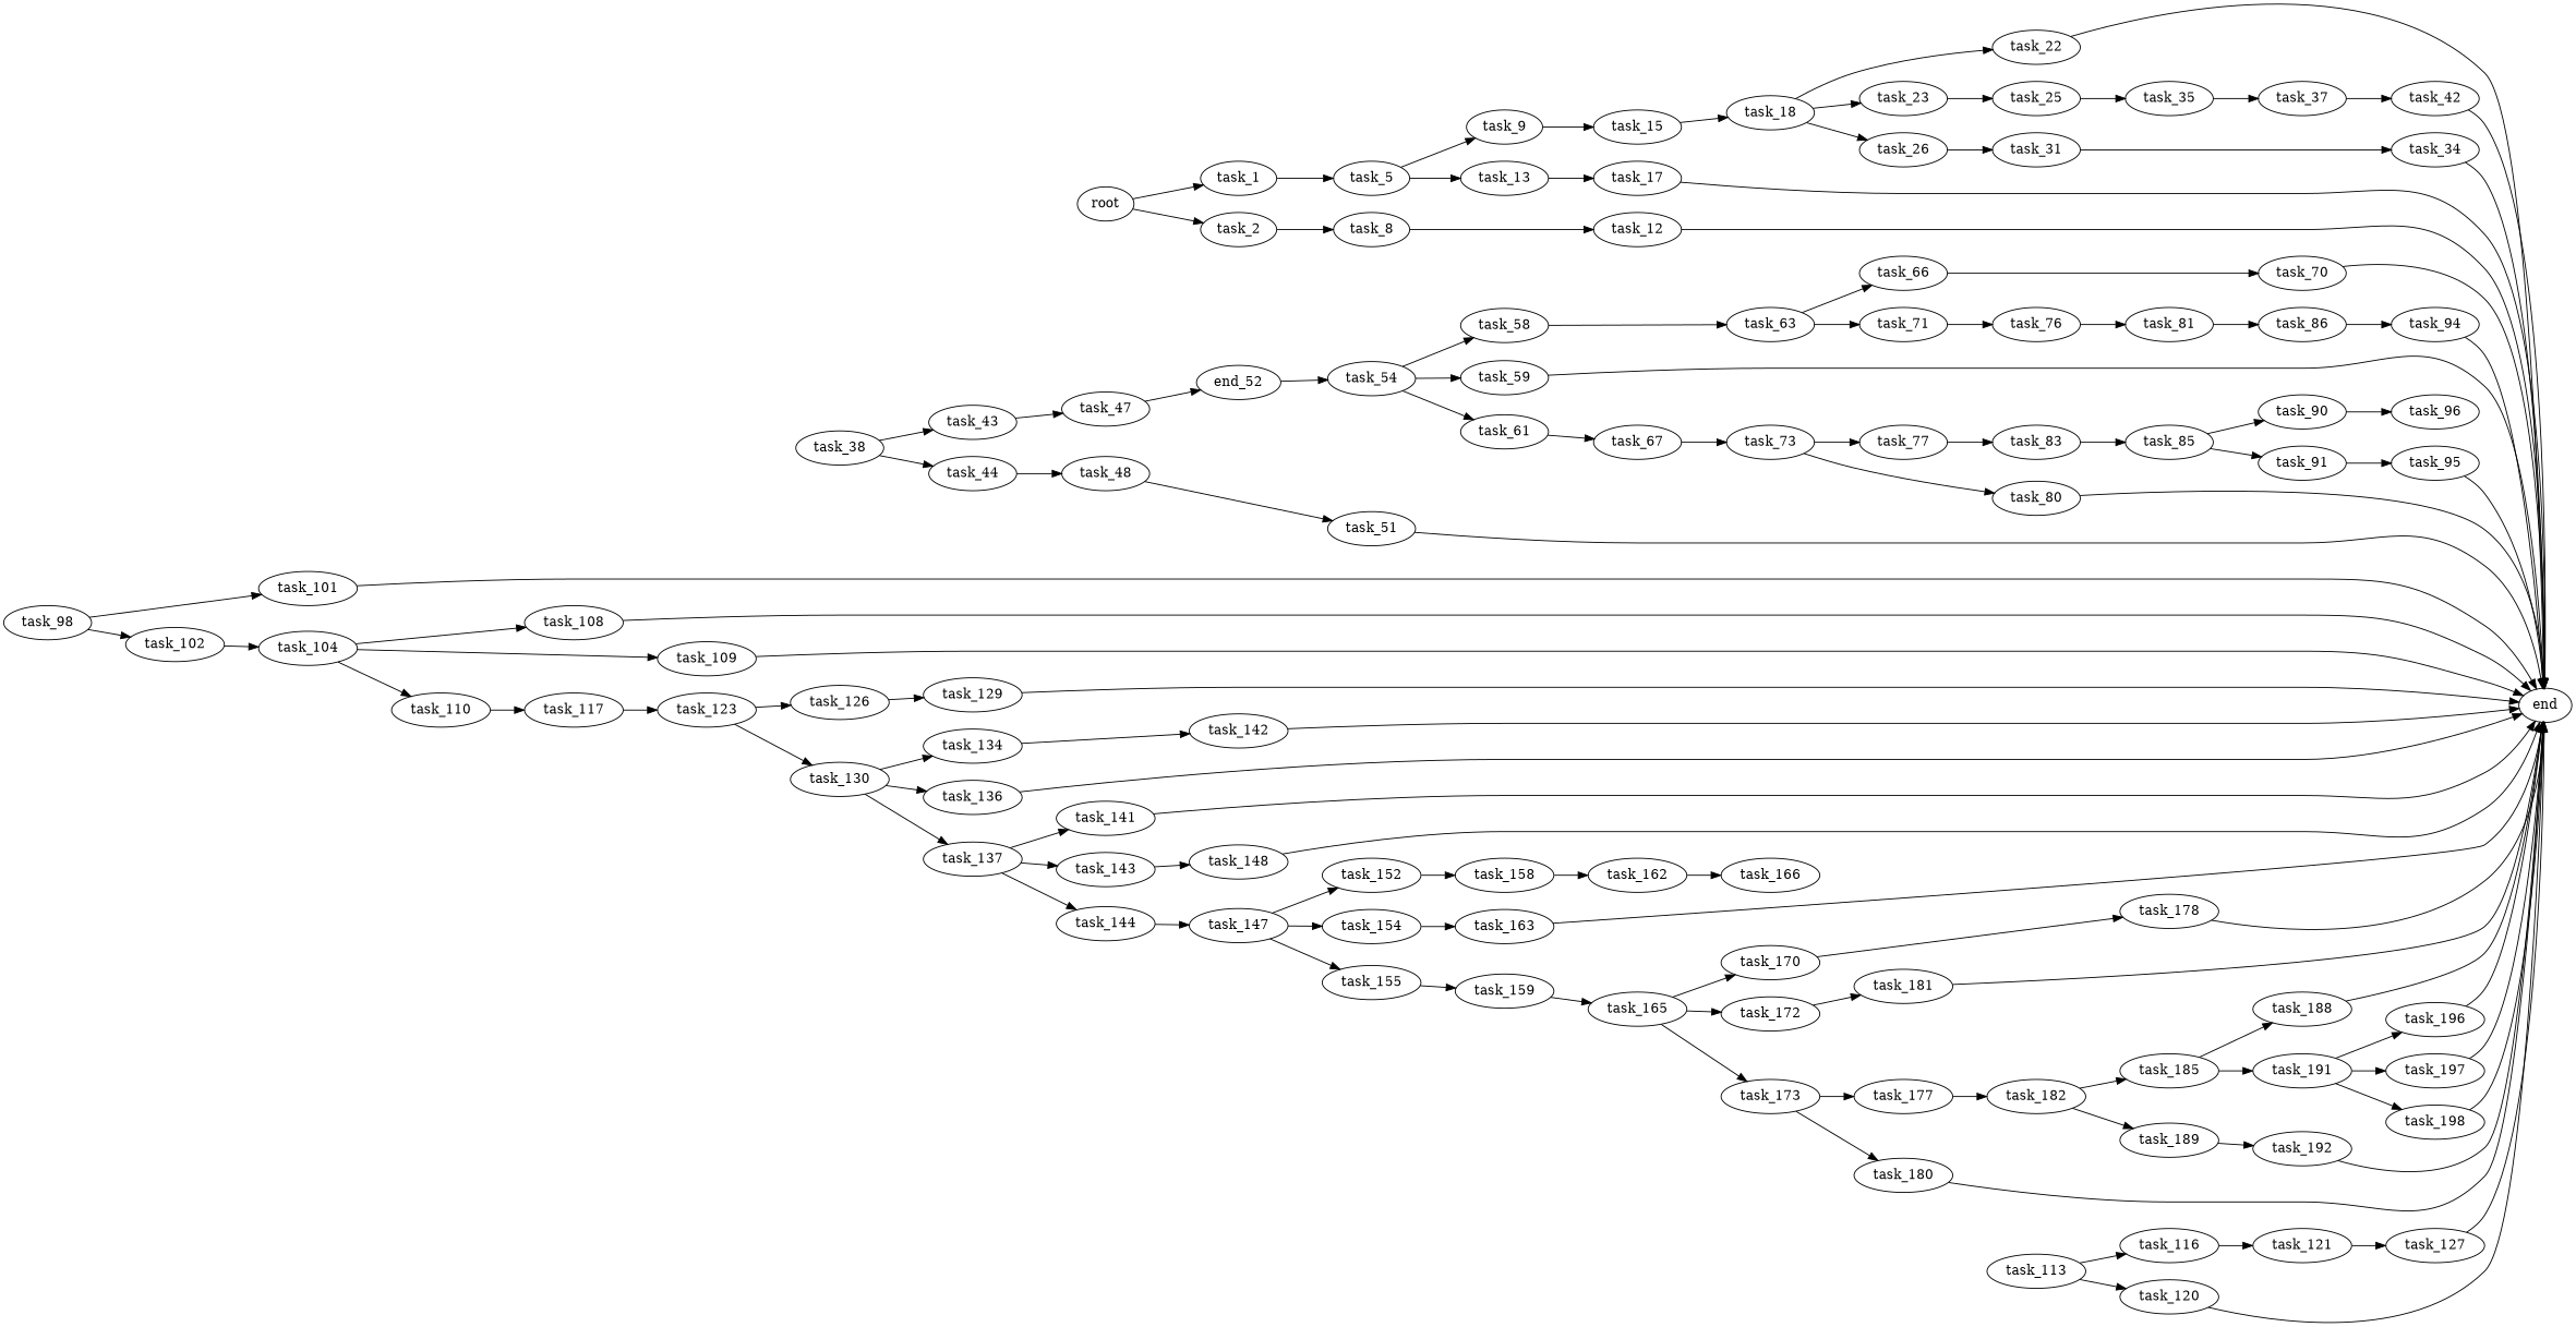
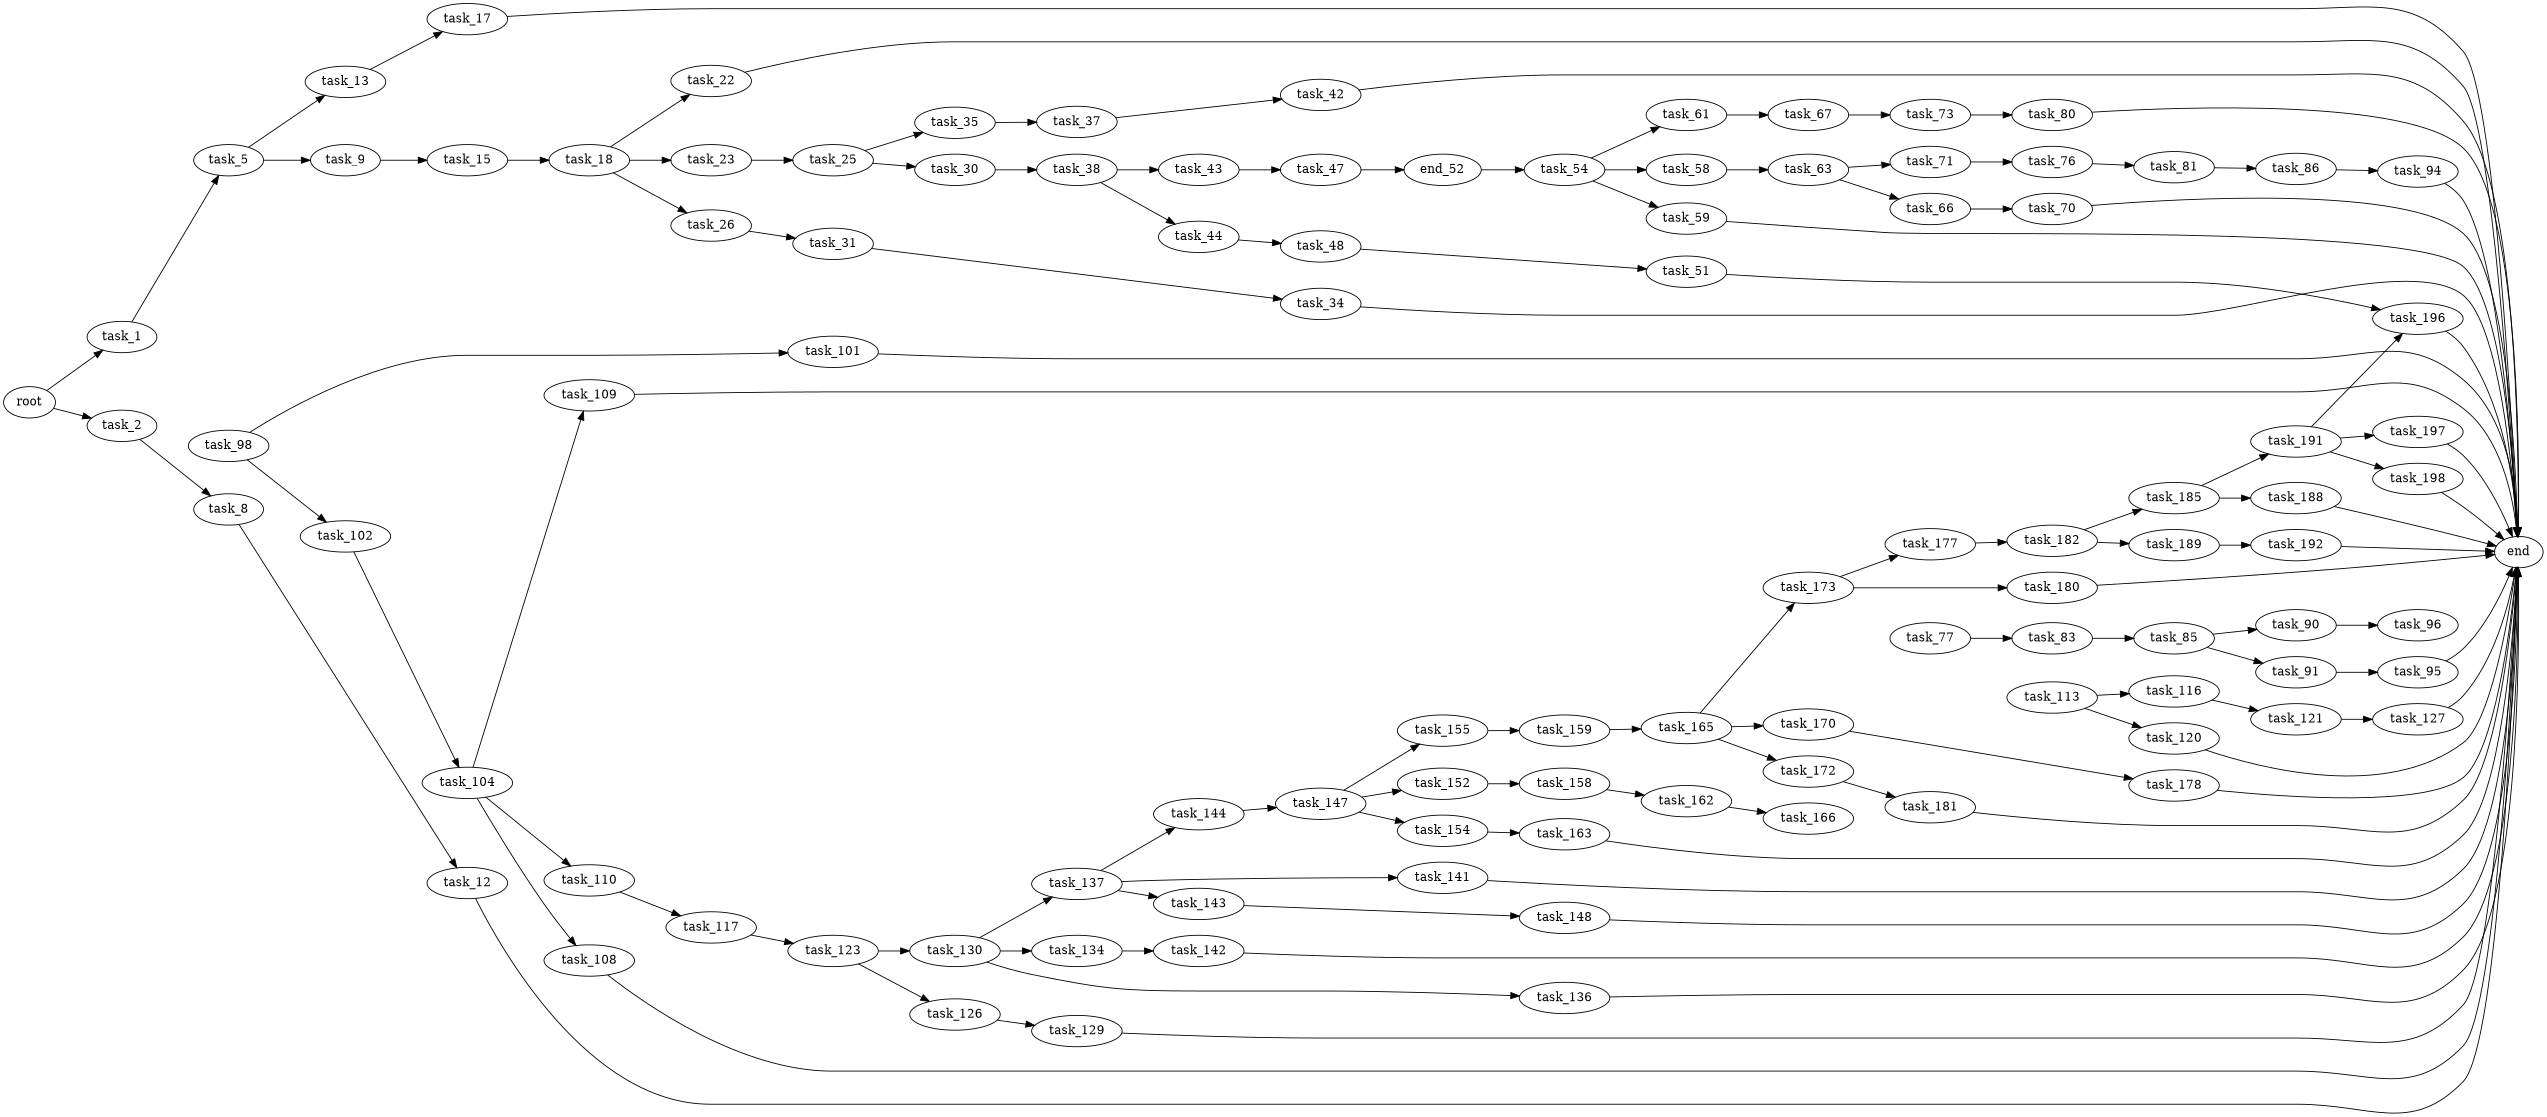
  digraph {
    rankdir=LR
    root
    task_1
    task_2
    task_5
    task_8
    task_9
    task_13
    task_12
    task_15
    task_17
    end
    task_18
    task_22
    task_23
    task_26
    task_25
    task_31
+   task_30
    task_35
    task_38
    task_37
    task_34
    task_43
    task_44
    task_42
    task_47
    task_48
    n28 [label=end_52]
    task_51
    task_54
    task_58
    task_59
    task_61
    task_63
    task_67
    task_66
    task_71
    task_73
    task_70
    task_76
    task_77
    task_80
    task_81
    task_83
    task_86
    task_85
    task_94
    task_90
    task_91
    task_96
    task_95
    task_98
    task_101
    task_102
    task_104
    task_108
    task_109
    task_110
    task_117
    task_113
    task_116
    task_120
    task_123
    task_121
    task_127
    task_126
    task_130
    task_129
    task_134
    task_136
    task_137
    task_142
    task_141
    task_143
    task_144
    task_148
    task_147
    task_152
    task_154
    task_155
    task_158
    task_163
    task_159
    task_162
    task_165
    task_166
    task_170
    task_172
    task_173
    task_178
    task_181
    task_177
    task_180
    task_182
    task_185
    task_189
    task_188
    task_191
    task_192
    task_196
    task_197
    task_198
    root -> task_1
    root -> task_2
    task_1 -> task_5
    task_2 -> task_8
    task_5 -> task_9
    task_5 -> task_13
    task_8 -> task_12
    task_9 -> task_15
    task_13 -> task_17
    task_12 -> end
    task_15 -> task_18
    task_17 -> end
    task_18 -> task_22
    task_18 -> task_23
    task_18 -> task_26
    task_22 -> end
    task_23 -> task_25
    task_26 -> task_31
+   task_25 -> task_30
    task_25 -> task_35
    task_31 -> task_34
+   task_30 -> task_38
    task_35 -> task_37
    task_38 -> task_43
    task_38 -> task_44
    task_37 -> task_42
    task_34 -> end
    task_43 -> task_47
    task_44 -> task_48
    task_42 -> end
    task_47 -> n28
    task_48 -> task_51
    n28 -> task_54
-   task_51 -> end
+   task_51 -> task_196
    task_54 -> task_58
    task_54 -> task_59
    task_54 -> task_61
    task_58 -> task_63
    task_59 -> end
    task_61 -> task_67
    task_63 -> task_66
    task_63 -> task_71
    task_67 -> task_73
    task_66 -> task_70
    task_71 -> task_76
-   task_73 -> task_77
    task_73 -> task_80
    task_70 -> end
    task_76 -> task_81
    task_77 -> task_83
    task_80 -> end
    task_81 -> task_86
    task_83 -> task_85
    task_86 -> task_94
    task_85 -> task_90
    task_85 -> task_91
    task_94 -> end
    task_90 -> task_96
    task_91 -> task_95
    task_95 -> end
    task_98 -> task_101
    task_98 -> task_102
    task_101 -> end
    task_102 -> task_104
    task_104 -> task_108
    task_104 -> task_109
    task_104 -> task_110
    task_108 -> end
    task_109 -> end
    task_110 -> task_117
    task_117 -> task_123
    task_113 -> task_116
    task_113 -> task_120
    task_116 -> task_121
    task_120 -> end
    task_123 -> task_126
    task_123 -> task_130
    task_121 -> task_127
    task_127 -> end
    task_126 -> task_129
    task_130 -> task_134
    task_130 -> task_136
    task_130 -> task_137
    task_129 -> end
    task_134 -> task_142
    task_136 -> end
    task_137 -> task_141
    task_137 -> task_143
    task_137 -> task_144
    task_142 -> end
    task_141 -> end
    task_143 -> task_148
    task_144 -> task_147
    task_148 -> end
    task_147 -> task_152
    task_147 -> task_154
    task_147 -> task_155
    task_152 -> task_158
    task_154 -> task_163
    task_155 -> task_159
    task_158 -> task_162
    task_163 -> end
    task_159 -> task_165
    task_162 -> task_166
    task_165 -> task_170
    task_165 -> task_172
    task_165 -> task_173
    task_170 -> task_178
    task_172 -> task_181
    task_173 -> task_177
    task_173 -> task_180
    task_178 -> end
    task_181 -> end
    task_177 -> task_182
    task_180 -> end
    task_182 -> task_185
    task_182 -> task_189
    task_185 -> task_188
    task_185 -> task_191
    task_189 -> task_192
    task_188 -> end
    task_191 -> task_196
    task_191 -> task_197
    task_191 -> task_198
    task_192 -> end
    task_196 -> end
    task_197 -> end
    task_198 -> end
  }
